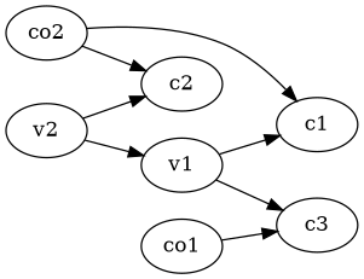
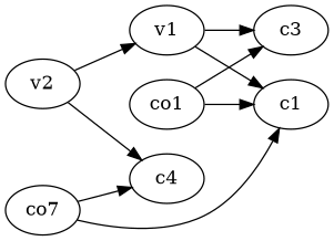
  strict digraph {
    rankdir=LR
    edge [weight=1]
    v1
    c1
    c3
    v2
-   c2
+   c2 [label=c4]
    co1
-   co2
+   co2 [label=co7]
    v1 -> c1
    v1 -> c3
    v2 -> v1
    v2 -> c2
+   co1 -> c1
    co1 -> c3
    co2 -> c1
    co2 -> c2
  }
